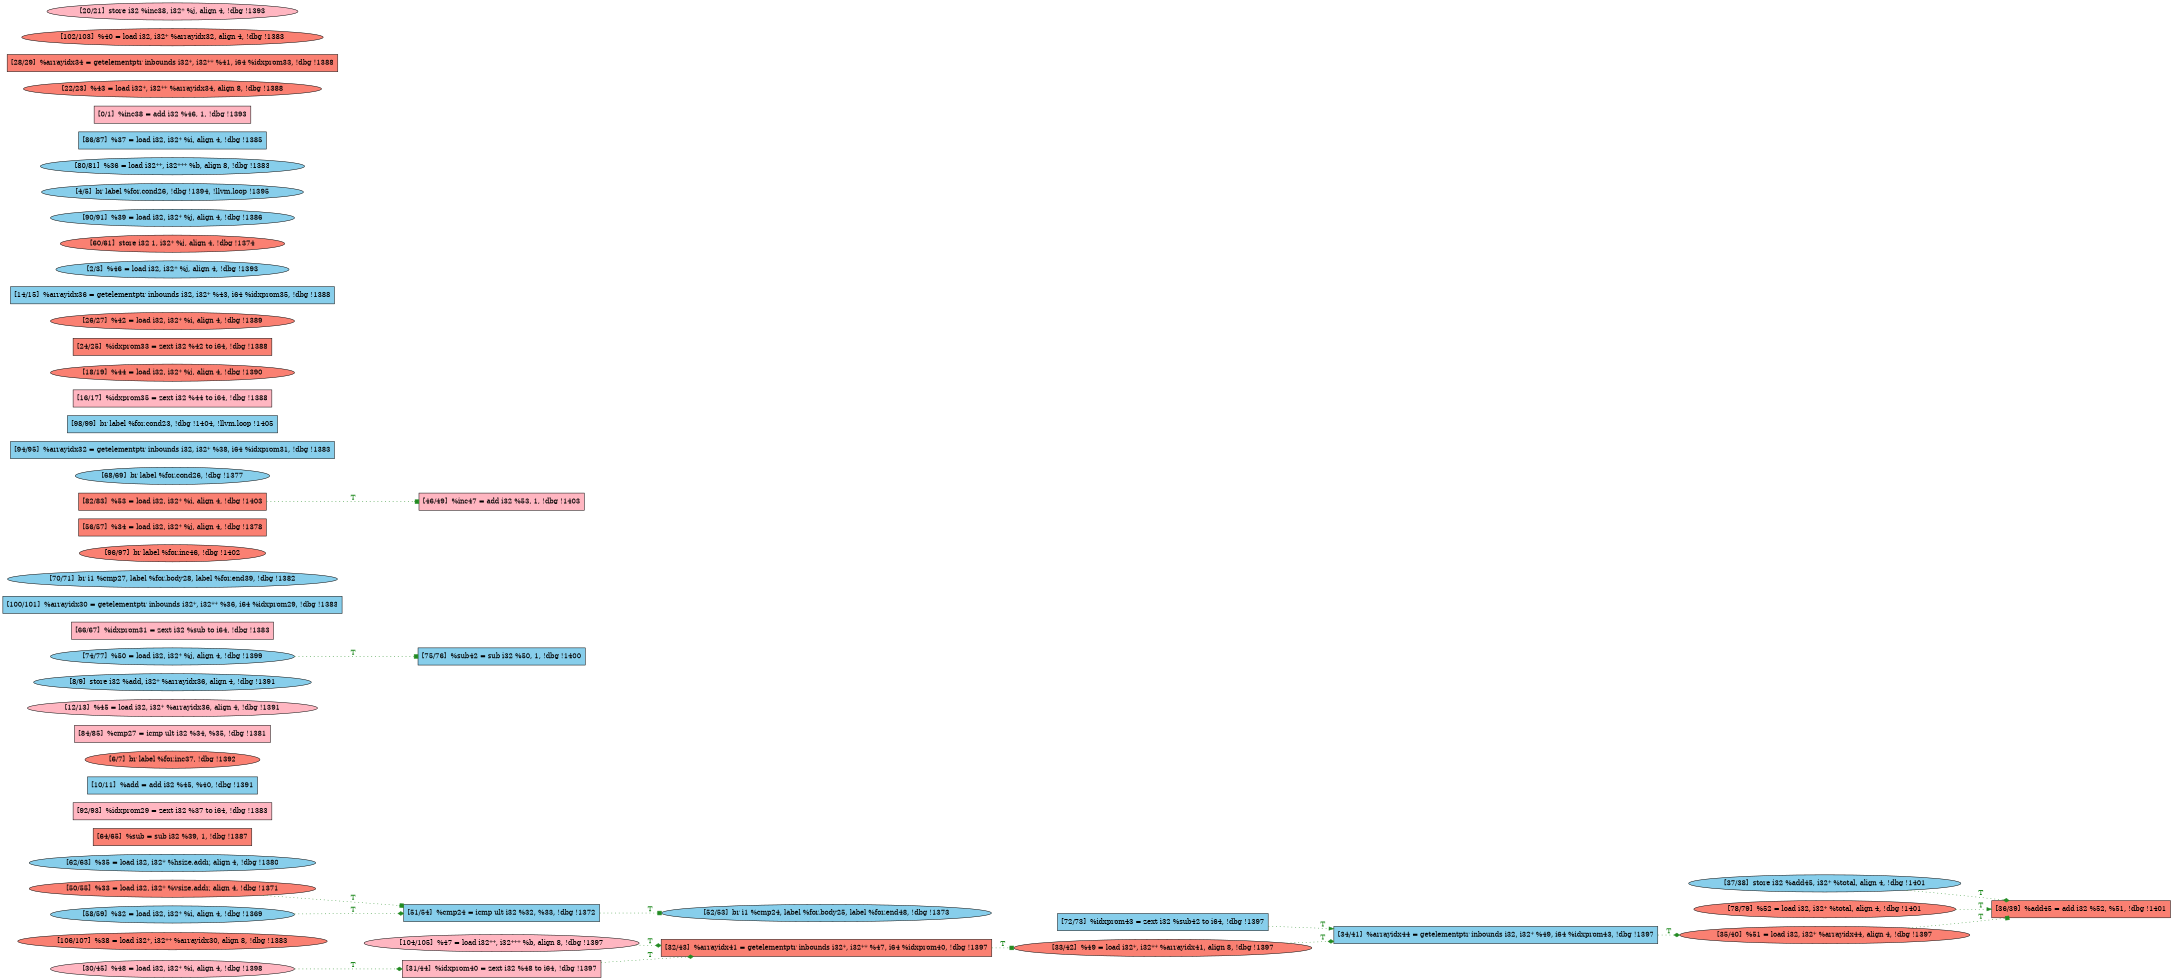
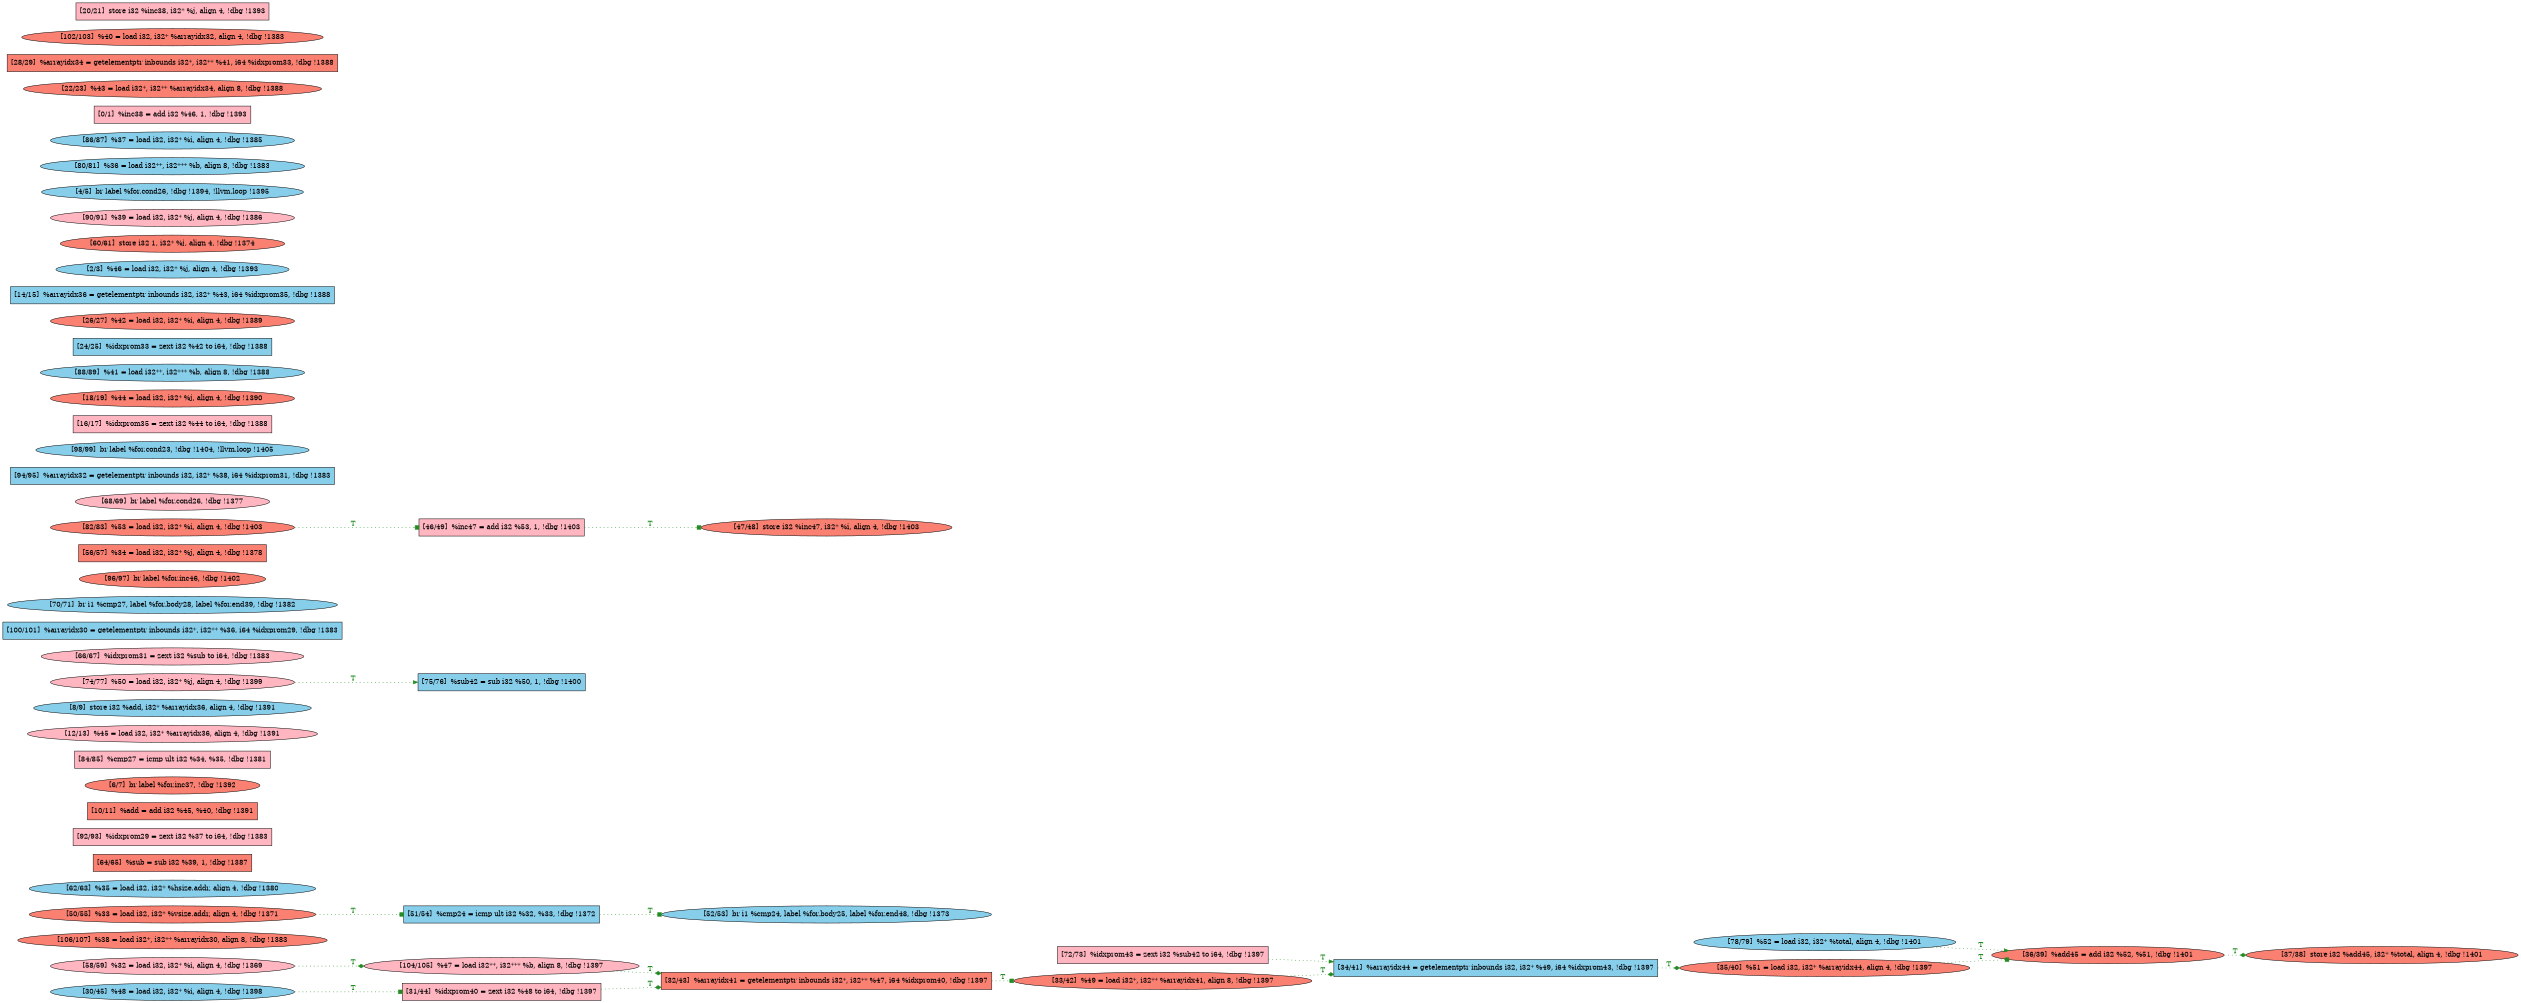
  digraph {
    rankdir=LR
    node [fillcolor=salmon shape=ellipse style=filled]
    edge [arrowhead=box color=forestgreen fontcolor=forestgreen style=dotted]
    n1 [label="[33/42]  %49 = load i32*, i32** %arrayidx41, align 8, !dbg !1397"]
    n2 [fillcolor=skyblue label="[34/41]  %arrayidx44 = getelementptr inbounds i32, i32* %49, i64 %idxprom43, !dbg !1397" shape=rectangle]
    n3 [label="[35/40]  %51 = load i32, i32* %arrayidx44, align 4, !dbg !1397"]
-   n4 [label="[36/39]  %add45 = add i32 %52, %51, !dbg !1401" shape=rectangle]
-   n5 [fillcolor=skyblue label="[37/38]  store i32 %add45, i32* %total, align 4, !dbg !1401"]
+   n4 [label="[36/39]  %add45 = add i32 %52, %51, !dbg !1401"]
+   n5 [label="[37/38]  store i32 %add45, i32* %total, align 4, !dbg !1401"]
    n6 [label="[106/107]  %38 = load i32*, i32** %arrayidx30, align 8, !dbg !1383"]
    n7 [fillcolor=skyblue label="[52/53]  br i1 %cmp24, label %for.body25, label %for.end48, !dbg !1373"]
    n8 [fillcolor=skyblue label="[62/63]  %35 = load i32, i32* %hsize.addr, align 4, !dbg !1380"]
    n9 [label="[64/65]  %sub = sub i32 %39, 1, !dbg !1387" shape=rectangle]
    n10 [fillcolor=lightpink label="[104/105]  %47 = load i32**, i32*** %b, align 8, !dbg !1397"]
    n11 [label="[32/43]  %arrayidx41 = getelementptr inbounds i32*, i32** %47, i64 %idxprom40, !dbg !1397" shape=rectangle]
    n12 [fillcolor=lightpink label="[92/93]  %idxprom29 = zext i32 %37 to i64, !dbg !1383" shape=rectangle]
-   n13 [fillcolor=skyblue label="[10/11]  %add = add i32 %45, %40, !dbg !1391" shape=rectangle]
+   n13 [label="[10/11]  %add = add i32 %45, %40, !dbg !1391" shape=rectangle]
    n14 [label="[6/7]  br label %for.inc37, !dbg !1392"]
    n15 [fillcolor=lightpink label="[84/85]  %cmp27 = icmp ult i32 %34, %35, !dbg !1381" shape=rectangle]
    n16 [fillcolor=lightpink label="[12/13]  %45 = load i32, i32* %arrayidx36, align 4, !dbg !1391"]
    n17 [fillcolor=skyblue label="[8/9]  store i32 %add, i32* %arrayidx36, align 4, !dbg !1391"]
    n18 [fillcolor=skyblue label="[75/76]  %sub42 = sub i32 %50, 1, !dbg !1400" shape=rectangle]
-   n19 [fillcolor=skyblue label="[72/73]  %idxprom43 = zext i32 %sub42 to i64, !dbg !1397" shape=rectangle]
-   n20 [fillcolor=lightpink label="[66/67]  %idxprom31 = zext i32 %sub to i64, !dbg !1383" shape=rectangle]
+   n19 [fillcolor=lightpink label="[72/73]  %idxprom43 = zext i32 %sub42 to i64, !dbg !1397" shape=rectangle]
+   n20 [fillcolor=lightpink label="[66/67]  %idxprom31 = zext i32 %sub to i64, !dbg !1383"]
    n21 [fillcolor=skyblue label="[100/101]  %arrayidx30 = getelementptr inbounds i32*, i32** %36, i64 %idxprom29, !dbg !1383" shape=rectangle]
-   n22 [fillcolor=skyblue label="[74/77]  %50 = load i32, i32* %j, align 4, !dbg !1399"]
+   n22 [fillcolor=lightpink label="[74/77]  %50 = load i32, i32* %j, align 4, !dbg !1399"]
    n23 [fillcolor=skyblue label="[70/71]  br i1 %cmp27, label %for.body28, label %for.end39, !dbg !1382"]
    n24 [label="[50/55]  %33 = load i32, i32* %vsize.addr, align 4, !dbg !1371"]
    n25 [fillcolor=skyblue label="[51/54]  %cmp24 = icmp ult i32 %32, %33, !dbg !1372" shape=rectangle]
    n26 [label="[96/97]  br label %for.inc46, !dbg !1402"]
    n27 [label="[56/57]  %34 = load i32, i32* %j, align 4, !dbg !1378" shape=box]
-   n28 [label="[82/83]  %53 = load i32, i32* %i, align 4, !dbg !1403" shape=box]
+   n28 [label="[82/83]  %53 = load i32, i32* %i, align 4, !dbg !1403"]
    n29 [fillcolor=lightpink label="[46/49]  %inc47 = add i32 %53, 1, !dbg !1403" shape=rectangle]
-   n31 [fillcolor=skyblue label="[58/59]  %32 = load i32, i32* %i, align 4, !dbg !1369"]
-   n32 [fillcolor=skyblue label="[68/69]  br label %for.cond26, !dbg !1377"]
+   n30 [label="[47/48]  store i32 %inc47, i32* %i, align 4, !dbg !1403"]
+   n31 [fillcolor=lightpink label="[58/59]  %32 = load i32, i32* %i, align 4, !dbg !1369"]
+   n32 [fillcolor=lightpink label="[68/69]  br label %for.cond26, !dbg !1377"]
    n33 [fillcolor=skyblue label="[94/95]  %arrayidx32 = getelementptr inbounds i32, i32* %38, i64 %idxprom31, !dbg !1383" shape=rectangle]
-   n34 [fillcolor=skyblue label="[98/99]  br label %for.cond23, !dbg !1404, !llvm.loop !1405" shape=box]
+   n34 [fillcolor=skyblue label="[98/99]  br label %for.cond23, !dbg !1404, !llvm.loop !1405"]
    n35 [fillcolor=lightpink label="[16/17]  %idxprom35 = zext i32 %44 to i64, !dbg !1388" shape=rectangle]
    n36 [fillcolor=lightpink label="[31/44]  %idxprom40 = zext i32 %48 to i64, !dbg !1397" shape=rectangle]
    n37 [label="[18/19]  %44 = load i32, i32* %j, align 4, !dbg !1390"]
-   n39 [label="[24/25]  %idxprom33 = zext i32 %42 to i64, !dbg !1388" shape=rectangle]
+   n38 [fillcolor=skyblue label="[88/89]  %41 = load i32**, i32*** %b, align 8, !dbg !1388"]
+   n39 [fillcolor=skyblue label="[24/25]  %idxprom33 = zext i32 %42 to i64, !dbg !1388" shape=rectangle]
    n40 [label="[26/27]  %42 = load i32, i32* %i, align 4, !dbg !1389"]
    n41 [fillcolor=skyblue label="[14/15]  %arrayidx36 = getelementptr inbounds i32, i32* %43, i64 %idxprom35, !dbg !1388" shape=rectangle]
-   n42 [label="[78/79]  %52 = load i32, i32* %total, align 4, !dbg !1401"]
+   n42 [fillcolor=skyblue label="[78/79]  %52 = load i32, i32* %total, align 4, !dbg !1401"]
    n43 [fillcolor=skyblue label="[2/3]  %46 = load i32, i32* %j, align 4, !dbg !1393"]
    n44 [label="[60/61]  store i32 1, i32* %j, align 4, !dbg !1374"]
-   n45 [fillcolor=skyblue label="[90/91]  %39 = load i32, i32* %j, align 4, !dbg !1386"]
+   n45 [fillcolor=lightpink label="[90/91]  %39 = load i32, i32* %j, align 4, !dbg !1386"]
    n46 [fillcolor=skyblue label="[4/5]  br label %for.cond26, !dbg !1394, !llvm.loop !1395"]
    n47 [fillcolor=skyblue label="[80/81]  %36 = load i32**, i32*** %b, align 8, !dbg !1383"]
-   n48 [fillcolor=skyblue label="[86/87]  %37 = load i32, i32* %i, align 4, !dbg !1385" shape=box]
+   n48 [fillcolor=skyblue label="[86/87]  %37 = load i32, i32* %i, align 4, !dbg !1385"]
    n49 [fillcolor=lightpink label="[0/1]  %inc38 = add i32 %46, 1, !dbg !1393" shape=rectangle]
-   n50 [fillcolor=lightpink label="[30/45]  %48 = load i32, i32* %i, align 4, !dbg !1398"]
+   n50 [fillcolor=skyblue label="[30/45]  %48 = load i32, i32* %i, align 4, !dbg !1398"]
    n51 [label="[22/23]  %43 = load i32*, i32** %arrayidx34, align 8, !dbg !1388"]
    n52 [label="[28/29]  %arrayidx34 = getelementptr inbounds i32*, i32** %41, i64 %idxprom33, !dbg !1388" shape=rectangle]
    n53 [label="[102/103]  %40 = load i32, i32* %arrayidx32, align 4, !dbg !1383"]
-   n54 [fillcolor=lightpink label="[20/21]  store i32 %inc38, i32* %j, align 4, !dbg !1393"]
+   n54 [fillcolor=lightpink label="[20/21]  store i32 %inc38, i32* %j, align 4, !dbg !1393" shape=box]
    n1 -> n2 [arrowhead=diamond label=T]
    n2 -> n3 [arrowhead=diamond label=T]
    n3 -> n4 [label=T]
-   n5 -> n4 [arrowhead=diamond label=T]
+   n4 -> n5 [arrowhead=diamond label=T]
    n10 -> n11 [arrowhead=diamond label=T]
    n11 -> n1 [label=T]
    n19 -> n2 [arrowhead=normal label=T]
-   n22 -> n18 [label=T]
+   n22 -> n18 [arrowhead=normal label=T]
    n24 -> n25 [label=T]
    n25 -> n7 [label=T]
    n28 -> n29 [label=T]
-   n31 -> n25 [arrowhead=diamond label=T]
+   n29 -> n30 [label=T]
+   n31 -> n10 [arrowhead=diamond label=T]
    n36 -> n11 [arrowhead=diamond label=T]
    n42 -> n4 [arrowhead=normal label=T]
-   n50 -> n36 [arrowhead=diamond label=T]
+   n50 -> n36 [label=T]
  }
